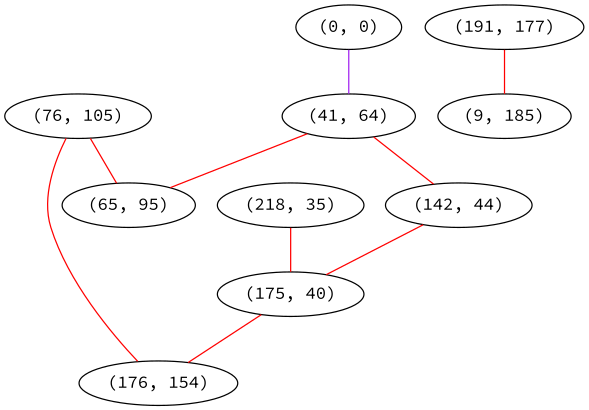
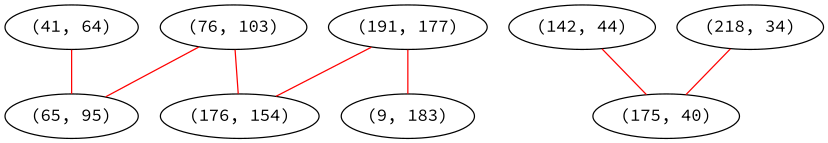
  graph {
    fontname="Source Code Pro"
    node [fontname="Source Code Pro"]
    edge [color=red fontname="Source Code Pro" weight=1]
    n1 [label="(41, 64)"]
-   "(0, 0)"
    "(142, 44)"
    n4 [label="(65, 95)"]
    "(175, 40)"
-   "(76, 103)" [label="(76, 105)"]
+   "(76, 103)"
    "(176, 154)"
-   "(218, 35)"
+   "(218, 35)" [label="(218, 34)"]
    "(191, 177)"
-   "(9, 183)" [label="(9, 185)"]
-   n1 -- "(142, 44)"
+   "(9, 183)"
    n1 -- n4
-   "(0, 0)" -- n1 [color=purple weight=4]
    "(142, 44)" -- "(175, 40)"
    "(76, 103)" -- n4
    "(76, 103)" -- "(176, 154)"
    "(218, 35)" -- "(175, 40)"
-   "(175, 40)" -- "(176, 154)"
+   "(191, 177)" -- "(176, 154)"
    "(191, 177)" -- "(9, 183)"
  }
